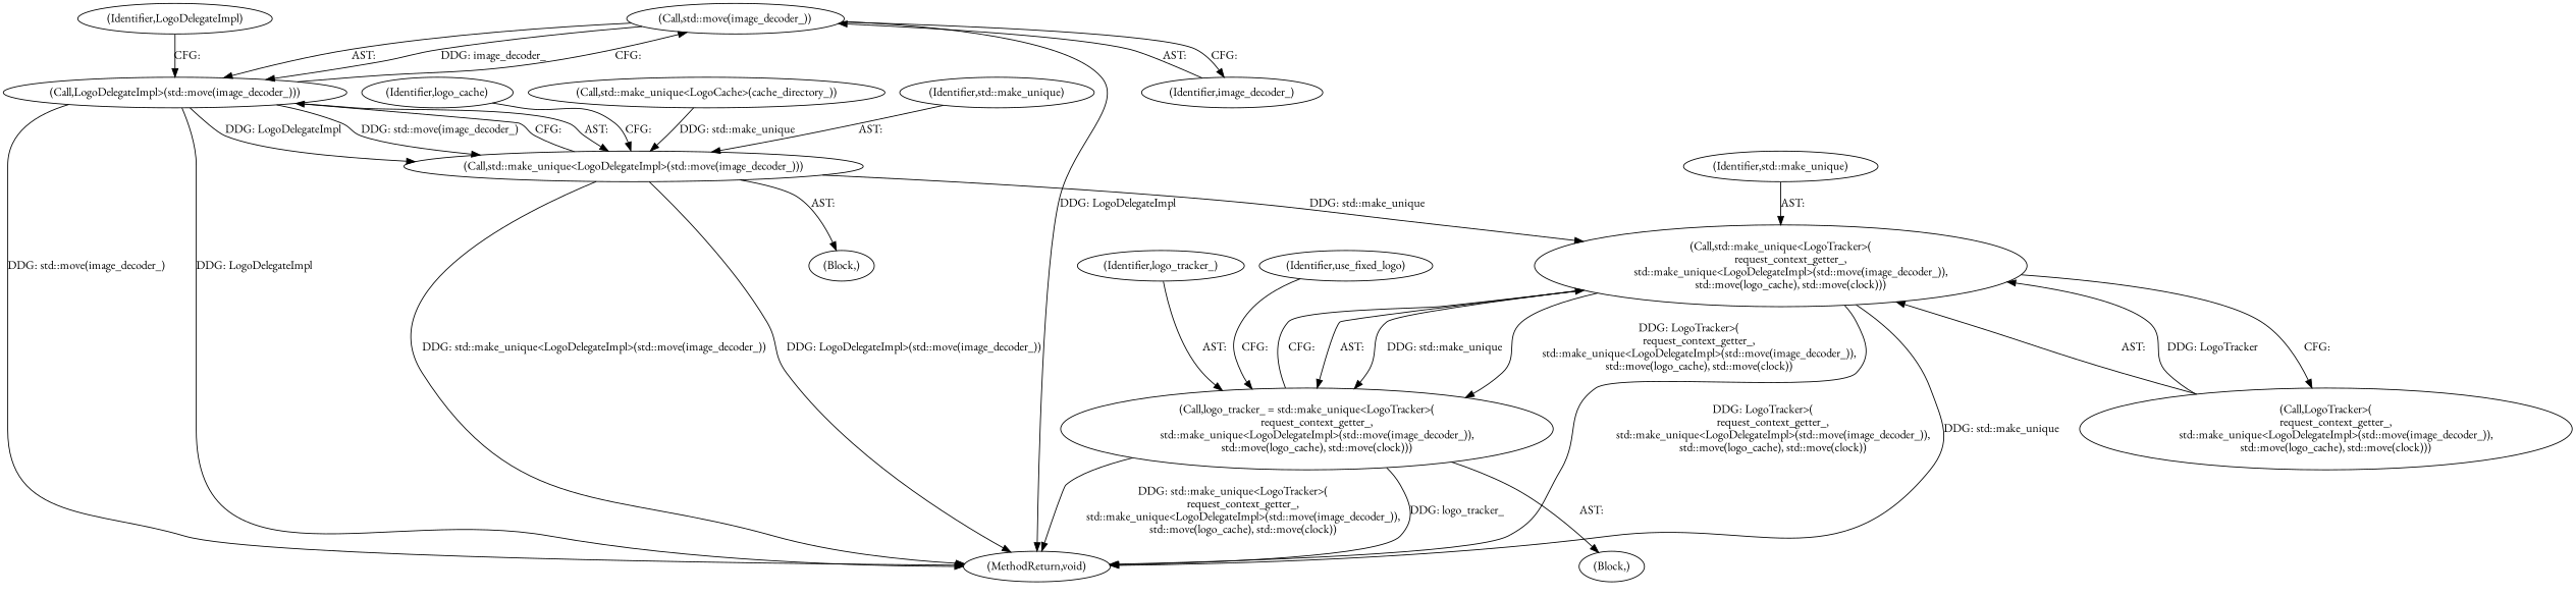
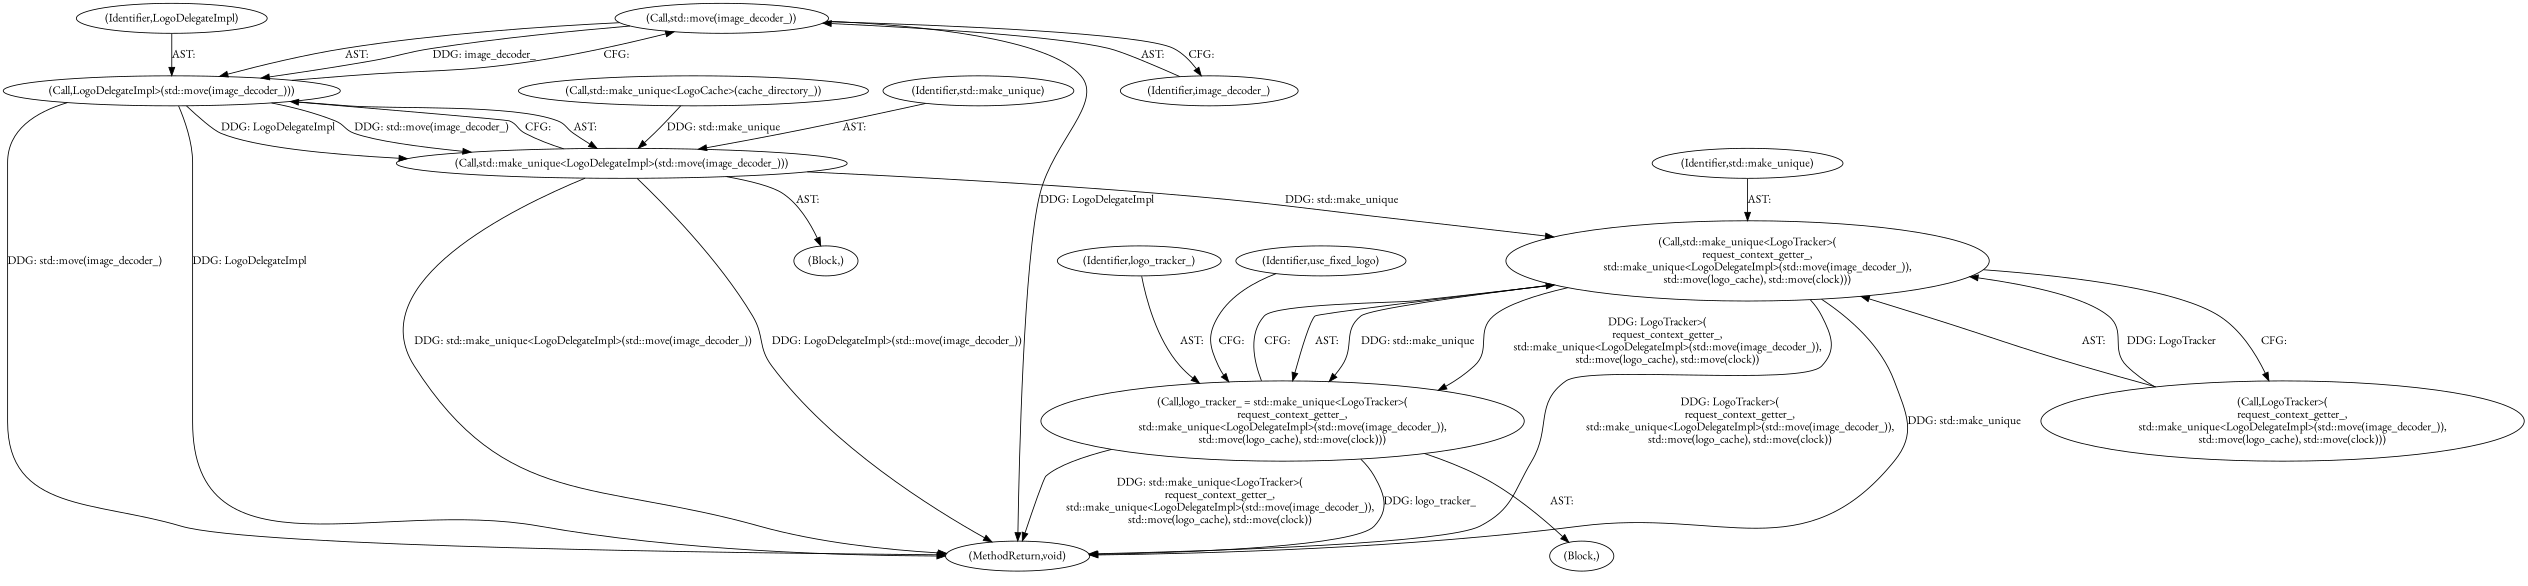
  digraph {
    fontname="EB Garamond"
    node [fontname="EB Garamond"]
    edge [fontname="EB Garamond"]
    n1 [label="(Call,std::move(image_decoder_))"]
    n2 [label="(Call,LogoDelegateImpl>(std::move(image_decoder_)))"]
    n3 [label="(Identifier,image_decoder_)"]
    n4 [label="(MethodReturn,void)"]
    n5 [label="(Call,std::make_unique<LogoDelegateImpl>(std::move(image_decoder_)))"]
    n6 [label="(Call,std::make_unique<LogoTracker>(\n        request_context_getter_,\n        std::make_unique<LogoDelegateImpl>(std::move(image_decoder_)),\n        std::move(logo_cache), std::move(clock)))"]
    n7 [label="(Block,)"]
    n8 [label="(Call,logo_tracker_ = std::make_unique<LogoTracker>(\n        request_context_getter_,\n        std::make_unique<LogoDelegateImpl>(std::move(image_decoder_)),\n        std::move(logo_cache), std::move(clock)))"]
    n9 [label="(Call,LogoTracker>(\n        request_context_getter_,\n        std::make_unique<LogoDelegateImpl>(std::move(image_decoder_)),\n        std::move(logo_cache), std::move(clock)))"]
    n10 [label="(Block,)"]
    n11 [label="(Identifier,std::make_unique)"]
-   n12 [label="(Identifier,logo_cache)"]
    n13 [label="(Call,std::make_unique<LogoCache>(cache_directory_))"]
    n14 [label="(Identifier,logo_tracker_)"]
    n15 [label="(Identifier,LogoDelegateImpl)"]
    n16 [label="(Identifier,use_fixed_logo)"]
    n17 [label="(Identifier,std::make_unique)"]
    n1 -> n2 [label="AST: "]
    n1 -> n2 [label="DDG: image_decoder_"]
    n1 -> n3 [label="CFG: "]
    n1 -> n4 [label="DDG: LogoDelegateImpl"]
    n2 -> n1 [label="CFG: "]
    n2 -> n4 [label="DDG: std::move(image_decoder_)"]
    n2 -> n4 [label="DDG: LogoDelegateImpl"]
    n2 -> n5 [label="AST: "]
    n2 -> n5 [label="DDG: LogoDelegateImpl"]
    n2 -> n5 [label="DDG: std::move(image_decoder_)"]
    n3 -> n1 [label="AST: "]
    n5 -> n2 [label="CFG: "]
    n5 -> n4 [label="DDG: std::make_unique<LogoDelegateImpl>(std::move(image_decoder_))"]
    n5 -> n4 [label="DDG: LogoDelegateImpl>(std::move(image_decoder_))"]
    n5 -> n6 [label="DDG: std::make_unique"]
    n5 -> n7 [label="AST: "]
    n6 -> n4 [label="DDG: LogoTracker>(\n        request_context_getter_,\n        std::make_unique<LogoDelegateImpl>(std::move(image_decoder_)),\n        std::move(logo_cache), std::move(clock))"]
    n6 -> n4 [label="DDG: std::make_unique"]
    n6 -> n8 [label="AST: "]
    n6 -> n8 [label="DDG: std::make_unique"]
    n6 -> n8 [label="DDG: LogoTracker>(\n        request_context_getter_,\n        std::make_unique<LogoDelegateImpl>(std::move(image_decoder_)),\n        std::move(logo_cache), std::move(clock))"]
    n6 -> n9 [label="CFG: "]
    n8 -> n4 [label="DDG: std::make_unique<LogoTracker>(\n        request_context_getter_,\n        std::make_unique<LogoDelegateImpl>(std::move(image_decoder_)),\n        std::move(logo_cache), std::move(clock))"]
    n8 -> n4 [label="DDG: logo_tracker_"]
    n8 -> n6 [label="CFG: "]
    n8 -> n10 [label="AST: "]
    n9 -> n6 [label="AST: "]
    n9 -> n6 [label="DDG: LogoTracker"]
    n11 -> n6 [label="AST: "]
-   n12 -> n5 [label="CFG: "]
    n13 -> n5 [label="DDG: std::make_unique"]
    n14 -> n8 [label="AST: "]
-   n15 -> n2 [label="CFG: "]
+   n15 -> n2 [label="AST: "]
    n16 -> n8 [label="CFG: "]
    n17 -> n5 [label="AST: "]
  }
